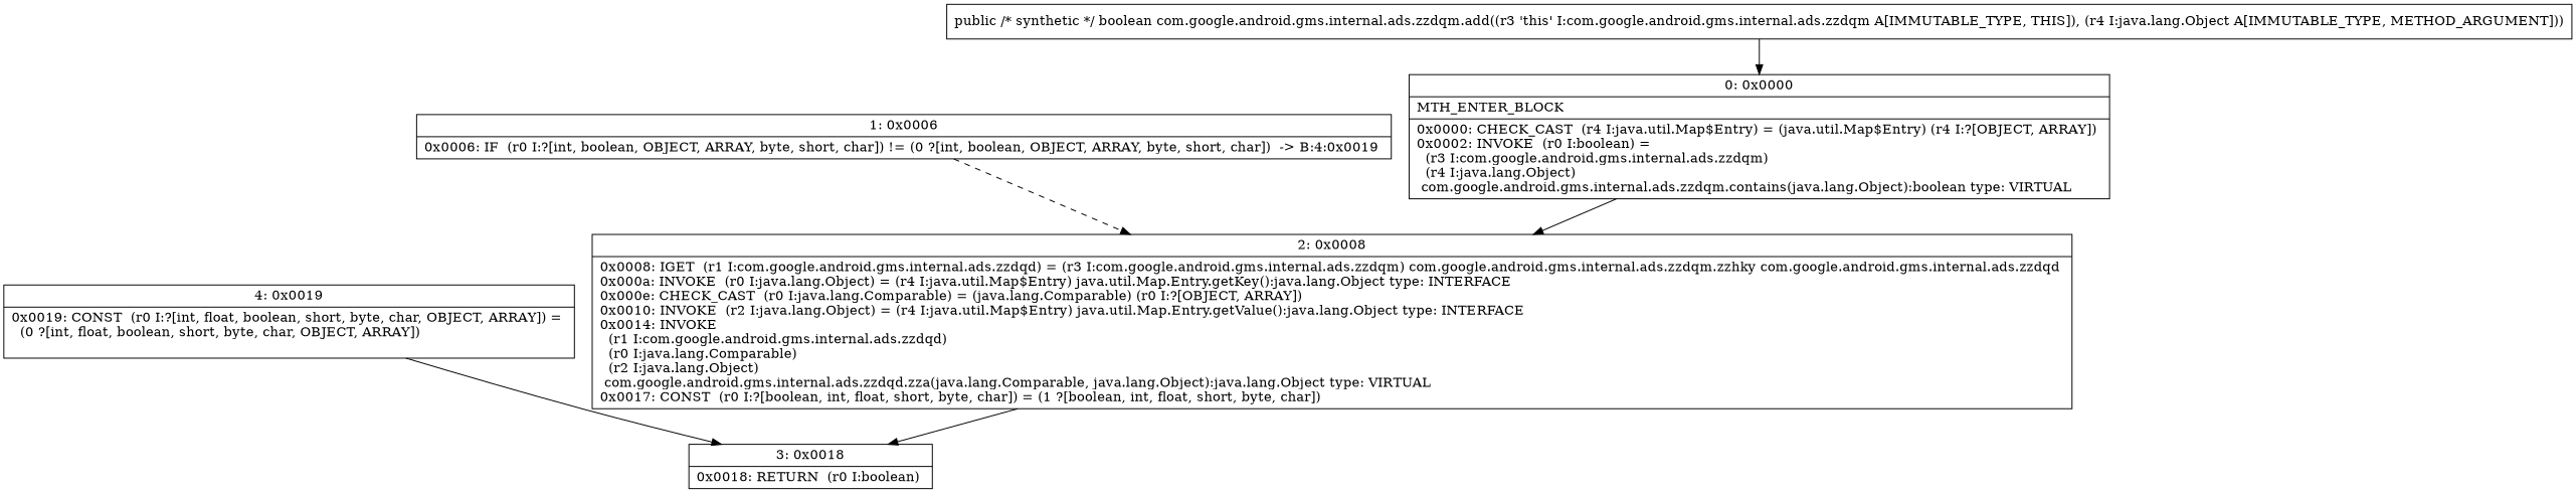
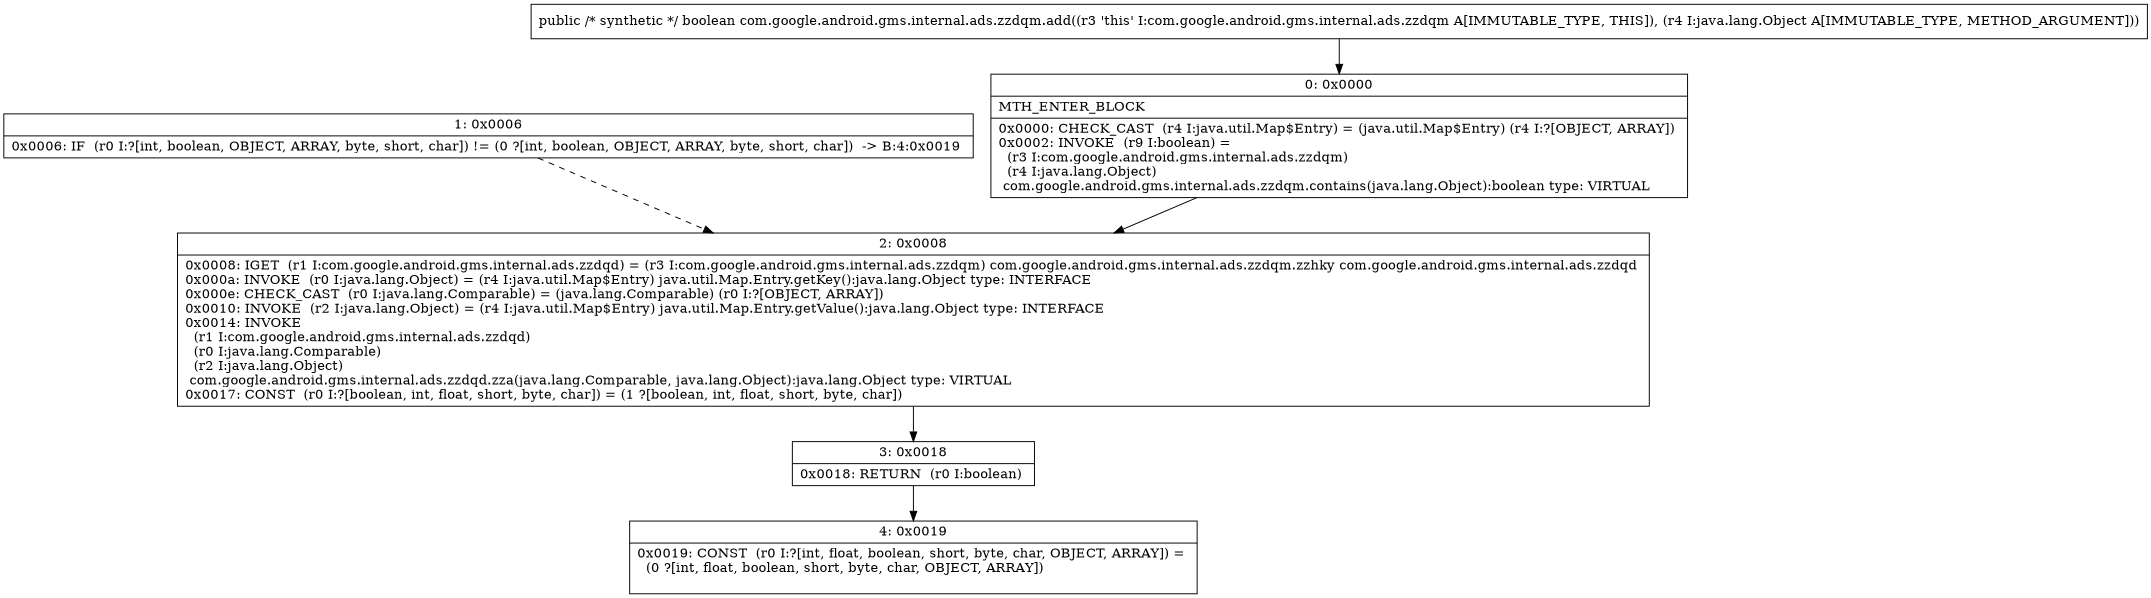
  digraph {
    node [shape=record]
-   n1 [label="{0\:\ 0x0000|MTH_ENTER_BLOCK\l|0x0000: CHECK_CAST  (r4 I:java.util.Map$Entry) = (java.util.Map$Entry) (r4 I:?[OBJECT, ARRAY]) \l0x0002: INVOKE  (r0 I:boolean) = \l  (r3 I:com.google.android.gms.internal.ads.zzdqm)\l  (r4 I:java.lang.Object)\l com.google.android.gms.internal.ads.zzdqm.contains(java.lang.Object):boolean type: VIRTUAL \l}"]
+   n1 [label="{0\:\ 0x0000|MTH_ENTER_BLOCK\l|0x0000: CHECK_CAST  (r4 I:java.util.Map$Entry) = (java.util.Map$Entry) (r4 I:?[OBJECT, ARRAY]) \l0x0002: INVOKE  (r9 I:boolean) = \l  (r3 I:com.google.android.gms.internal.ads.zzdqm)\l  (r4 I:java.lang.Object)\l com.google.android.gms.internal.ads.zzdqm.contains(java.lang.Object):boolean type: VIRTUAL \l}"]
    n2 [label="{2\:\ 0x0008|0x0008: IGET  (r1 I:com.google.android.gms.internal.ads.zzdqd) = (r3 I:com.google.android.gms.internal.ads.zzdqm) com.google.android.gms.internal.ads.zzdqm.zzhky com.google.android.gms.internal.ads.zzdqd \l0x000a: INVOKE  (r0 I:java.lang.Object) = (r4 I:java.util.Map$Entry) java.util.Map.Entry.getKey():java.lang.Object type: INTERFACE \l0x000e: CHECK_CAST  (r0 I:java.lang.Comparable) = (java.lang.Comparable) (r0 I:?[OBJECT, ARRAY]) \l0x0010: INVOKE  (r2 I:java.lang.Object) = (r4 I:java.util.Map$Entry) java.util.Map.Entry.getValue():java.lang.Object type: INTERFACE \l0x0014: INVOKE  \l  (r1 I:com.google.android.gms.internal.ads.zzdqd)\l  (r0 I:java.lang.Comparable)\l  (r2 I:java.lang.Object)\l com.google.android.gms.internal.ads.zzdqd.zza(java.lang.Comparable, java.lang.Object):java.lang.Object type: VIRTUAL \l0x0017: CONST  (r0 I:?[boolean, int, float, short, byte, char]) = (1 ?[boolean, int, float, short, byte, char]) \l}"]
    n3 [label="{1\:\ 0x0006|0x0006: IF  (r0 I:?[int, boolean, OBJECT, ARRAY, byte, short, char]) != (0 ?[int, boolean, OBJECT, ARRAY, byte, short, char])  \-\> B:4:0x0019 \l}"]
    n4 [label="{3\:\ 0x0018|0x0018: RETURN  (r0 I:boolean) \l}"]
    n5 [label="{4\:\ 0x0019|0x0019: CONST  (r0 I:?[int, float, boolean, short, byte, char, OBJECT, ARRAY]) = \l  (0 ?[int, float, boolean, short, byte, char, OBJECT, ARRAY])\l \l}"]
    n6 [label="{public \/* synthetic *\/ boolean com.google.android.gms.internal.ads.zzdqm.add((r3 'this' I:com.google.android.gms.internal.ads.zzdqm A[IMMUTABLE_TYPE, THIS]), (r4 I:java.lang.Object A[IMMUTABLE_TYPE, METHOD_ARGUMENT])) }"]
    n1 -> n2
    n2 -> n4
    n3 -> n2 [style=dashed]
-   n5 -> n4
+   n4 -> n5
    n6 -> n1
  }
